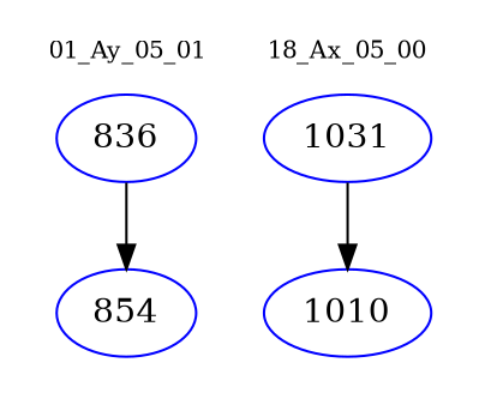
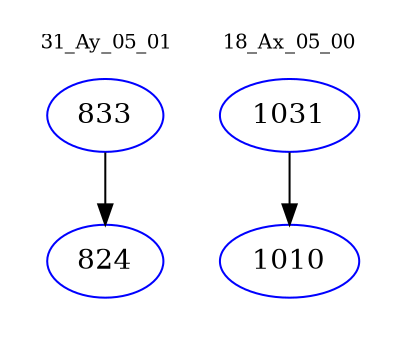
  digraph {
    node [color=blue]
    edge [color=black]
-   n1 [label=836]
-   n2 [label=854]
+   n1 [label=833]
+   n2 [label=824]
    n3 [label=1031]
    n4 [label=1010]
    subgraph cluster_1 {
      color=white
      fontsize=10
-     label="01_Ay_05_01"
+     label="31_Ay_05_01"
      n1
      n2
    }
    subgraph cluster_2 {
      color=white
      fontsize=10
      label="18_Ax_05_00"
      n3
      n4
    }
    n1 -> n2
    n3 -> n4
  }
